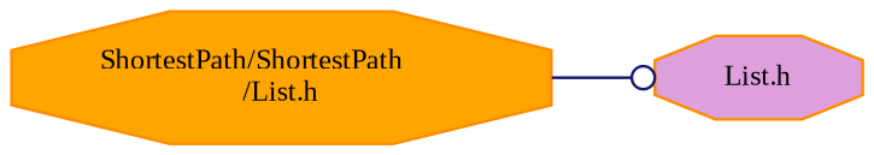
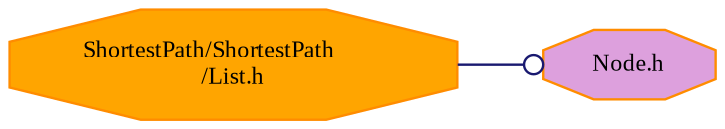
  digraph {
    rankdir=LR
    fontname="Liberation Serif"
    node [color=darkorange fontname="Liberation Serif" fontsize=10 shape=octagon style=filled]
    n1 [fillcolor=orange fontcolor=black height=0.2 label="ShortestPath/ShortestPath\l/List.h" width=0.4]
-   n2 [fillcolor=plum height=0.2 label="List.h" width=0.4]
+   n2 [fillcolor=plum height=0.2 label="Node.h" width=0.4]
    n1 -> n2 [color=midnightblue fontname="Liberation Serif" fontsize=10 labelfontname=Helvetica labelfontsize=10 style=solid arrowhead=odot]
  }
